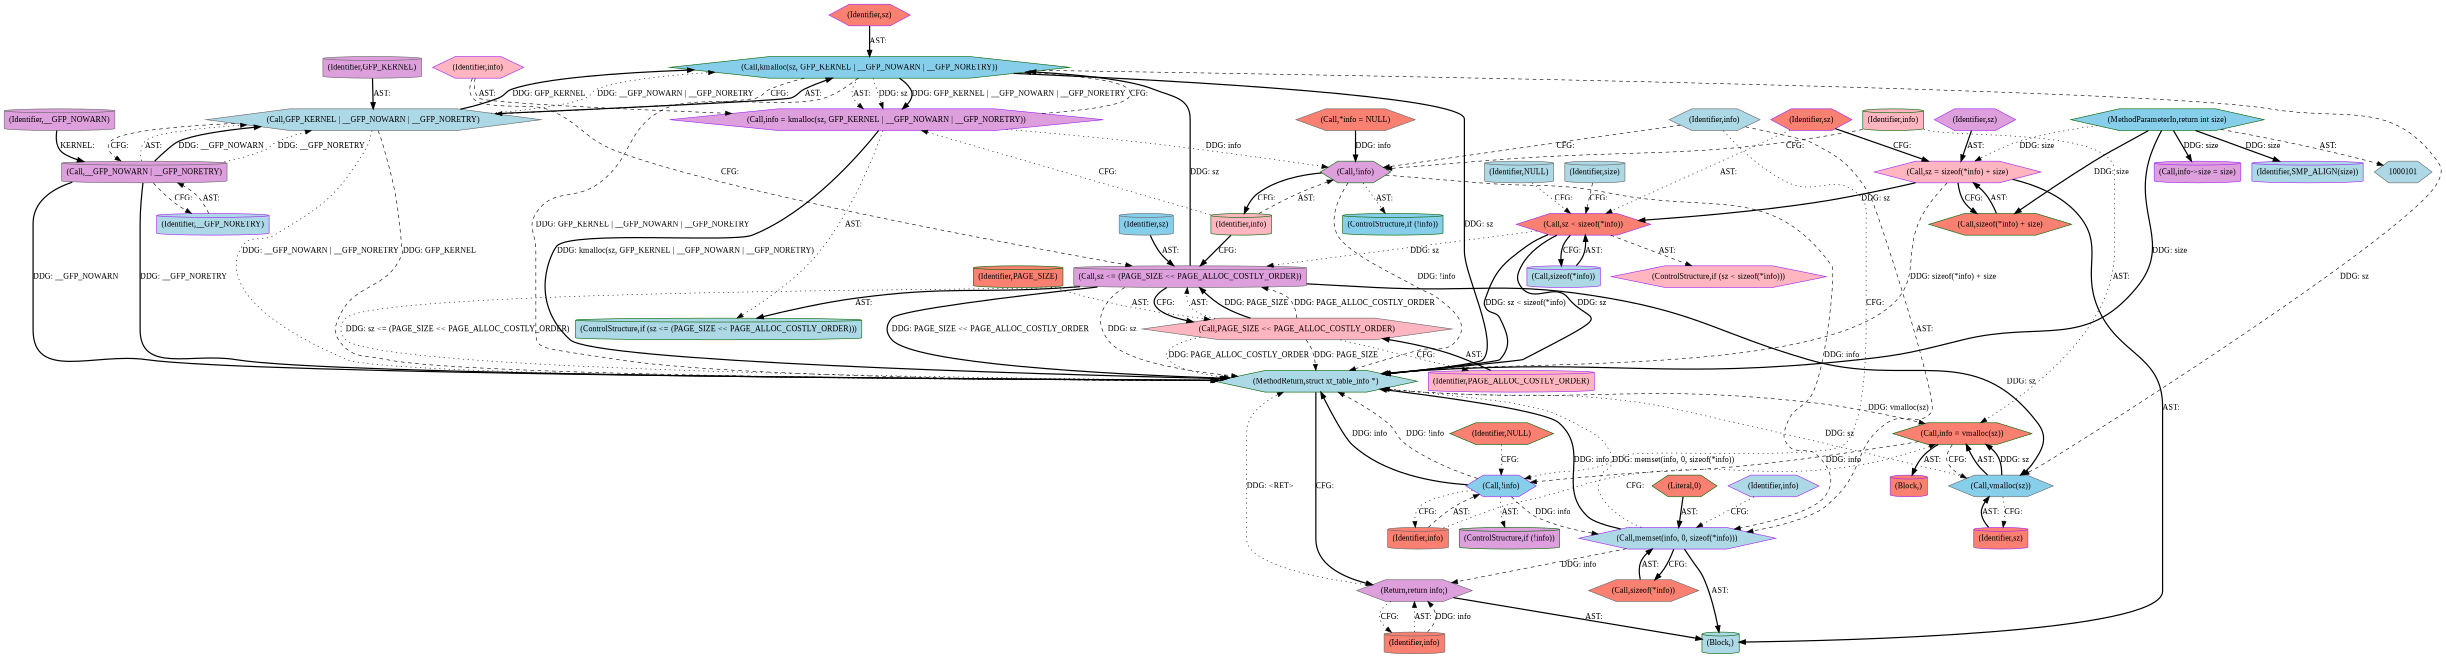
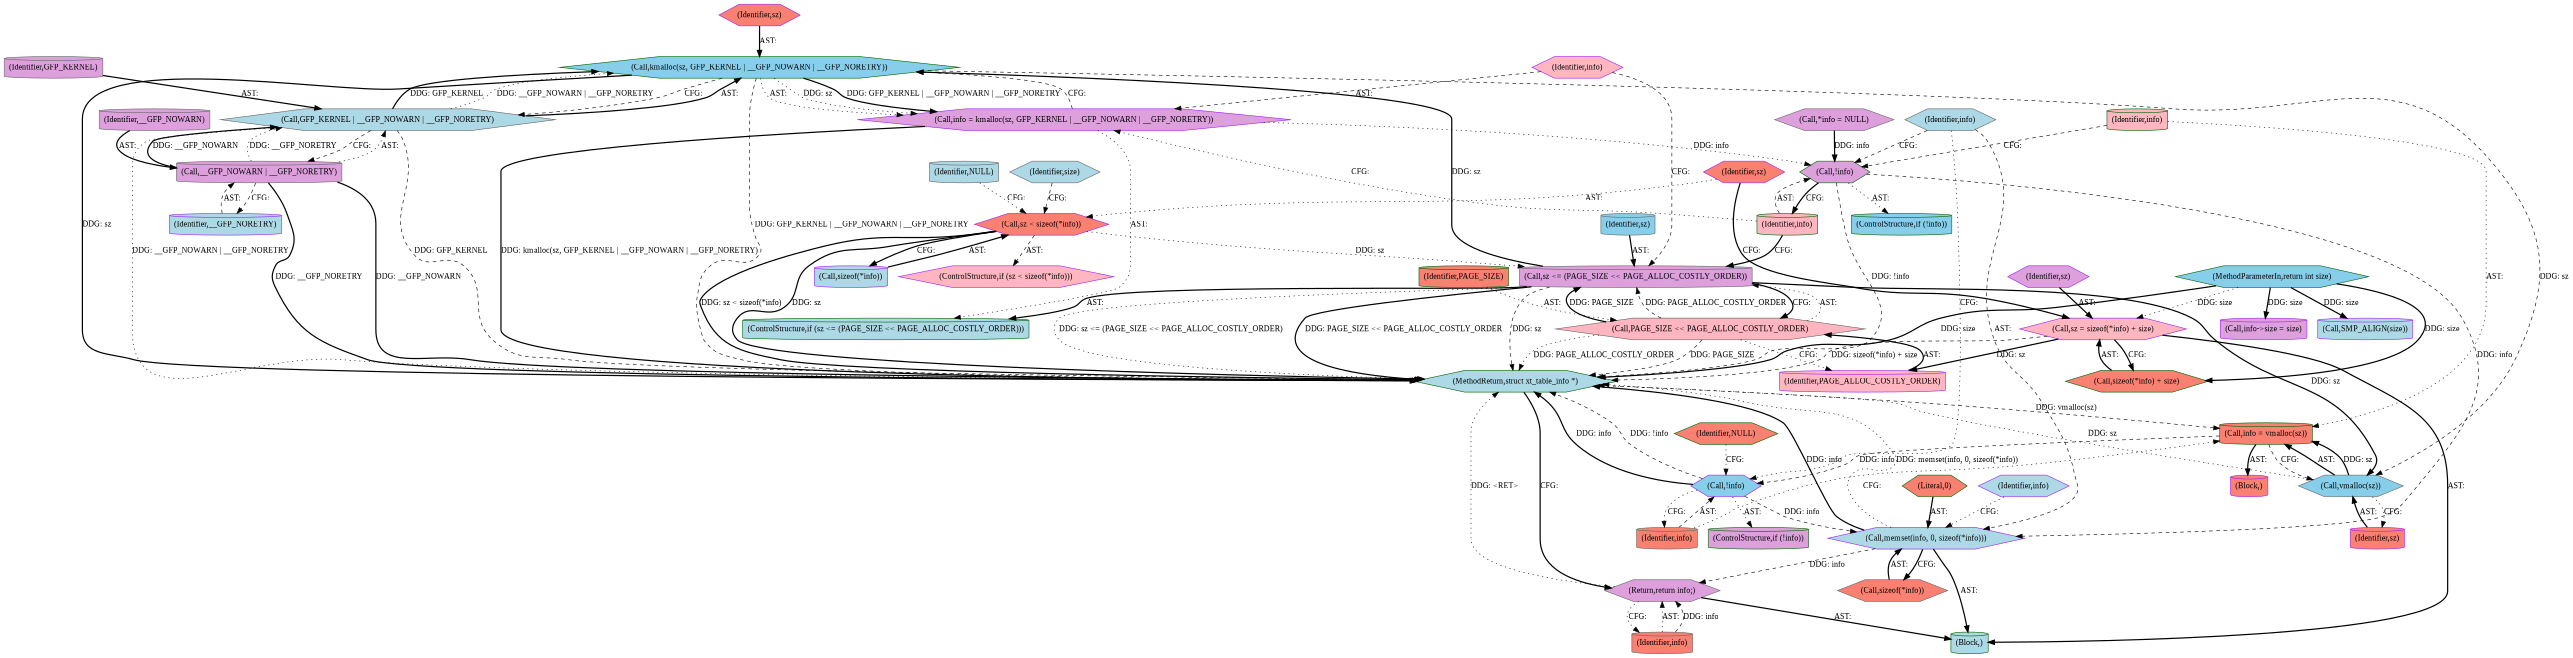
  digraph {
    fontname="Liberation Serif"
    node [color=purple fillcolor=lightblue fontname="Liberation Serif" shape=hexagon style=filled]
    edge [fontname="Liberation Serif" style=bold]
    n1 [color=darkgreen fillcolor=skyblue label="(Call,kmalloc(sz, GFP_KERNEL | __GFP_NOWARN | __GFP_NORETRY))"]
    n2 [color=gray40 label="(Call,GFP_KERNEL | __GFP_NOWARN | __GFP_NORETRY)"]
    n3 [fillcolor=plum label="(Call,info = kmalloc(sz, GFP_KERNEL | __GFP_NOWARN | __GFP_NORETRY))"]
    n4 [color=gray40 fillcolor=skyblue label="(Call,vmalloc(sz))"]
    n5 [color=darkgreen label="(MethodReturn,struct xt_table_info *)"]
    n6 [color=gray40 fillcolor=plum label="(Call,__GFP_NOWARN | __GFP_NORETRY)" shape=cylinder]
    n7 [color=darkgreen label="(ControlStructure,if (sz <= (PAGE_SIZE << PAGE_ALLOC_COSTLY_ORDER)))" shape=cylinder]
    n8 [color=darkgreen fillcolor=plum label="(Call,!info)"]
-   n9 [color=darkgreen fillcolor=salmon label="(Call,info = vmalloc(sz))"]
+   n9 [color=darkgreen fillcolor=salmon label="(Call,info = vmalloc(sz))" shape=cylinder]
    n10 [fillcolor=salmon label="(Identifier,sz)" shape=cylinder]
    n11 [color=gray40 fillcolor=plum label="(Return,return info;)"]
    n12 [color=gray40 fillcolor=plum label="(Call,sz <= (PAGE_SIZE << PAGE_ALLOC_COSTLY_ORDER))" shape=cylinder]
    n13 [color=gray40 fillcolor=lightpink label="(Call,PAGE_SIZE << PAGE_ALLOC_COSTLY_ORDER)"]
    n14 [fillcolor=lightpink label="(Identifier,PAGE_ALLOC_COSTLY_ORDER)" shape=cylinder]
    n15 [fillcolor=salmon label="(Call,sz < sizeof(*info))"]
    n16 [label="(Call,sizeof(*info))" shape=cylinder]
    n17 [fillcolor=lightpink label="(ControlStructure,if (sz < sizeof(*info)))"]
    n18 [fillcolor=lightpink label="(Call,sz = sizeof(*info) + size)"]
    n19 [color=darkgreen label="(Block,)" shape=cylinder]
    n20 [color=darkgreen fillcolor=salmon label="(Call,sizeof(*info) + size)"]
    n21 [color=darkgreen fillcolor=skyblue label="(MethodParameterIn,return int size)"]
    n22 [fillcolor=plum label="(Call,info->size = size)" shape=cylinder]
-   n23 [label="(Identifier,SMP_ALIGN(size))" shape=cylinder]
-   1000101 [color=gray40]
+   n23 [label="(Call,SMP_ALIGN(size))" shape=cylinder]
    n25 [label="(Identifier,__GFP_NORETRY)" shape=cylinder]
    n26 [label="(Call,memset(info, 0, sizeof(*info)))"]
    n27 [color=darkgreen fillcolor=skyblue label="(ControlStructure,if (!info))" shape=cylinder]
    n28 [color=darkgreen fillcolor=lightpink label="(Identifier,info)" shape=cylinder]
    n29 [color=gray40 fillcolor=salmon label="(Call,sizeof(*info))"]
    n30 [color=gray40 fillcolor=salmon label="(Identifier,info)" shape=cylinder]
    n31 [fillcolor=skyblue label="(Call,!info)"]
    n32 [fillcolor=salmon label="(Block,)" shape=cylinder]
    n33 [color=gray40 fillcolor=salmon label="(Identifier,info)" shape=cylinder]
    n34 [color=darkgreen fillcolor=plum label="(ControlStructure,if (!info))" shape=cylinder]
    n35 [color=darkgreen fillcolor=salmon label="(Identifier,NULL)"]
    n36 [fillcolor=lightpink label="(Identifier,info)"]
-   n37 [color=gray40 fillcolor=salmon label="(Call,*info = NULL)"]
+   n37 [color=gray40 fillcolor=plum label="(Call,*info = NULL)"]
    n38 [fillcolor=plum label="(Identifier,sz)"]
    n39 [color=gray40 label="(Identifier,NULL)" shape=cylinder]
    n40 [fillcolor=salmon label="(Identifier,sz)"]
    n41 [color=darkgreen fillcolor=lightpink label="(Identifier,info)" shape=cylinder]
-   n42 [color=gray40 label="(Identifier,size)" shape=cylinder]
+   n42 [color=gray40 label="(Identifier,size)"]
    n43 [color=gray40 label="(Identifier,info)"]
    n44 [color=darkgreen fillcolor=salmon label="(Literal,0)"]
    n45 [color=darkgreen fillcolor=salmon label="(Identifier,PAGE_SIZE)" shape=cylinder]
    n46 [color=gray40 fillcolor=skyblue label="(Identifier,sz)" shape=cylinder]
    n47 [color=gray40 fillcolor=plum label="(Identifier,__GFP_NOWARN)" shape=cylinder]
    n48 [color=gray40 fillcolor=plum label="(Identifier,GFP_KERNEL)" shape=cylinder]
    n49 [label="(Identifier,info)"]
    n50 [fillcolor=salmon label="(Identifier,sz)"]
    n1 -> n2 [label="CFG: " style=dashed]
    n1 -> n3 [label="AST: " style=dotted]
    n1 -> n3 [label="DDG: sz" style=dotted]
    n1 -> n3 [label="DDG: GFP_KERNEL | __GFP_NOWARN | __GFP_NORETRY"]
    n1 -> n4 [label="DDG: sz" style=dashed]
    n1 -> n5 [label="DDG: sz"]
    n1 -> n5 [label="DDG: GFP_KERNEL | __GFP_NOWARN | __GFP_NORETRY" style=dashed]
    n2 -> n1 [label="AST: "]
    n2 -> n1 [label="DDG: GFP_KERNEL"]
    n2 -> n1 [label="DDG: __GFP_NOWARN | __GFP_NORETRY" style=dotted]
    n2 -> n5 [label="DDG: GFP_KERNEL" style=dashed]
    n2 -> n5 [label="DDG: __GFP_NOWARN | __GFP_NORETRY" style=dotted]
    n2 -> n6 [label="CFG: " style=dashed]
    n3 -> n1 [label="CFG: " style=dashed]
    n3 -> n5 [label="DDG: kmalloc(sz, GFP_KERNEL | __GFP_NOWARN | __GFP_NORETRY)"]
    n3 -> n7 [label="AST: " style=dotted]
    n3 -> n8 [label="DDG: info" style=dotted]
    n4 -> n5 [label="DDG: sz" style=dotted]
    n4 -> n9 [label="AST: "]
    n4 -> n9 [label="DDG: sz"]
    n4 -> n10 [label="CFG: " style=dotted]
    n5 -> n9 [label="DDG: vmalloc(sz)" style=dashed]
    n5 -> n11 [label="CFG: "]
    n6 -> n2 [label="AST: " style=dotted]
    n6 -> n2 [label="DDG: __GFP_NOWARN"]
    n6 -> n2 [label="DDG: __GFP_NORETRY" style=dotted]
    n6 -> n5 [label="DDG: __GFP_NORETRY"]
    n6 -> n5 [label="DDG: __GFP_NOWARN"]
    n6 -> n25 [label="CFG: " style=dashed]
    n8 -> n5 [label="DDG: !info" style=dashed]
    n8 -> n26 [label="DDG: info" style=dashed]
    n8 -> n27 [label="AST: " style=dotted]
    n8 -> n28 [label="CFG: "]
    n9 -> n4 [label="CFG: " style=dashed]
    n9 -> n31 [label="DDG: info" style=dashed]
    n9 -> n32 [label="AST: "]
    n10 -> n4 [label="AST: "]
    n11 -> n5 [label="DDG: <RET>" style=dotted]
    n11 -> n19 [label="AST: "]
    n11 -> n30 [label="CFG: " style=dotted]
    n12 -> n1 [label="DDG: sz"]
    n12 -> n4 [label="DDG: sz"]
    n12 -> n5 [label="DDG: sz <= (PAGE_SIZE << PAGE_ALLOC_COSTLY_ORDER)" style=dotted]
    n12 -> n5 [label="DDG: PAGE_SIZE << PAGE_ALLOC_COSTLY_ORDER"]
    n12 -> n5 [label="DDG: sz" style=dashed]
    n12 -> n7 [label="AST: "]
    n12 -> n13 [label="CFG: "]
    n13 -> n5 [label="DDG: PAGE_SIZE" style=dashed]
    n13 -> n5 [label="DDG: PAGE_ALLOC_COSTLY_ORDER" style=dotted]
    n13 -> n12 [label="AST: " style=dotted]
    n13 -> n12 [label="DDG: PAGE_SIZE"]
    n13 -> n12 [label="DDG: PAGE_ALLOC_COSTLY_ORDER" style=dashed]
    n13 -> n14 [label="CFG: " style=dotted]
    n14 -> n13 [label="AST: "]
    n15 -> n5 [label="DDG: sz"]
    n15 -> n5 [label="DDG: sz < sizeof(*info)"]
    n15 -> n12 [label="DDG: sz" style=dotted]
    n15 -> n16 [label="CFG: "]
    n15 -> n17 [label="AST: " style=dashed]
    n16 -> n15 [label="AST: "]
    n18 -> n5 [label="DDG: sizeof(*info) + size" style=dashed]
-   n18 -> n15 [label="DDG: sz"]
+   n18 -> n14 [label="DDG: sz"]
    n18 -> n19 [label="AST: "]
    n18 -> n20 [label="CFG: "]
    n20 -> n18 [label="AST: "]
    n21 -> n5 [label="DDG: size"]
    n21 -> n18 [label="DDG: size" style=dotted]
    n21 -> n20 [label="DDG: size"]
    n21 -> n22 [label="DDG: size"]
    n21 -> n23 [label="DDG: size"]
-   n21 -> 1000101 [label="AST: " style=dashed]
    n25 -> n6 [label="AST: " style=dashed]
    n26 -> n5 [label="DDG: info"]
    n26 -> n5 [label="DDG: memset(info, 0, sizeof(*info))" style=dotted]
    n26 -> n11 [label="DDG: info" style=dashed]
    n26 -> n19 [label="AST: "]
    n26 -> n29 [label="CFG: "]
    n28 -> n3 [label="CFG: " style=dotted]
    n28 -> n8 [label="AST: " style=dashed]
    n28 -> n12 [label="CFG: "]
    n29 -> n26 [label="AST: "]
    n30 -> n11 [label="AST: " style=dotted]
    n30 -> n11 [label="DDG: info" style=dashed]
    n31 -> n5 [label="DDG: info"]
    n31 -> n5 [label="DDG: !info" style=dashed]
    n31 -> n26 [label="DDG: info" style=dashed]
    n31 -> n33 [label="CFG: " style=dotted]
    n31 -> n34 [label="AST: " style=dotted]
    n33 -> n9 [label="CFG: " style=dotted]
    n33 -> n31 [label="AST: " style=dashed]
    n35 -> n31 [label="CFG: " style=dotted]
    n36 -> n3 [label="AST: " style=dashed]
    n36 -> n12 [label="CFG: " style=dashed]
    n37 -> n8 [label="DDG: info"]
    n38 -> n18 [label="AST: "]
    n39 -> n15 [label="CFG: " style=dotted]
    n40 -> n15 [label="AST: " style=dotted]
    n40 -> n18 [label="CFG: "]
    n41 -> n8 [label="CFG: " style=dashed]
    n41 -> n9 [label="AST: " style=dotted]
    n42 -> n15 [label="CFG: " style=dashed]
    n43 -> n8 [label="CFG: " style=dashed]
    n43 -> n26 [label="AST: " style=dashed]
    n43 -> n31 [label="CFG: " style=dotted]
    n44 -> n26 [label="AST: "]
    n45 -> n13 [label="AST: " style=dotted]
    n46 -> n12 [label="AST: "]
-   n47 -> n6 [label="KERNEL: "]
+   n47 -> n6 [label="AST: "]
    n48 -> n2 [label="AST: "]
    n49 -> n26 [label="CFG: " style=dotted]
    n50 -> n1 [label="AST: "]
  }
